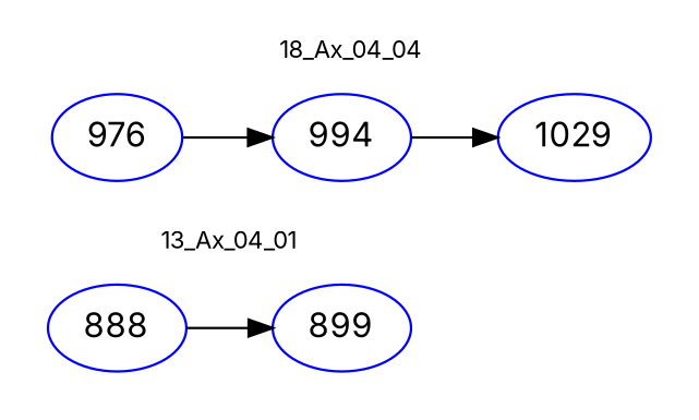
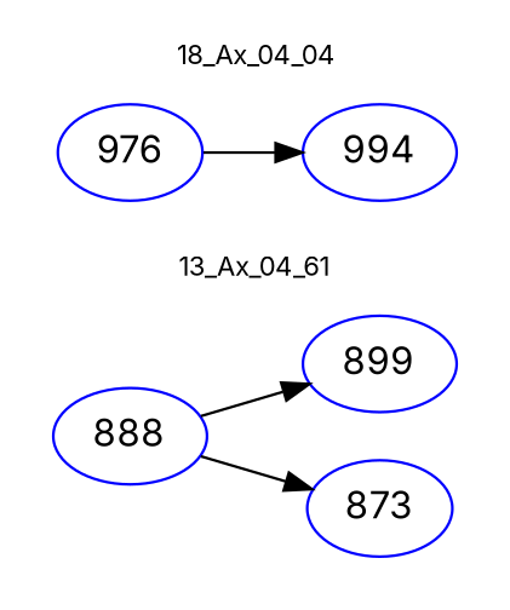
  digraph {
    fontname=Inter
    rankdir=LR
    node [color=blue fontname=Inter]
    edge [color=black fontname=Inter]
    n1 [label=888]
+   n2 [label=873]
    n3 [label=899]
    n4 [label=994]
    n5 [label=976]
-   n6 [label=1029]
    subgraph cluster_1 {
      color=white
      fontsize=10
-     label="13_Ax_04_01"
+     label="13_Ax_04_61"
      n1
+     n2
      n3
    }
    subgraph cluster_2 {
      color=white
      fontsize=10
      label="18_Ax_04_04"
      n4
      n5
-     n6
    }
+   n1 -> n2
    n1 -> n3
-   n4 -> n6
    n5 -> n4
  }
